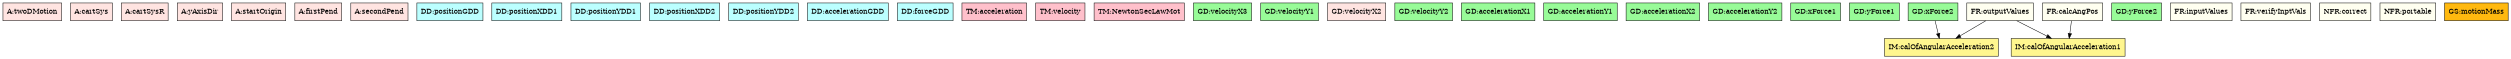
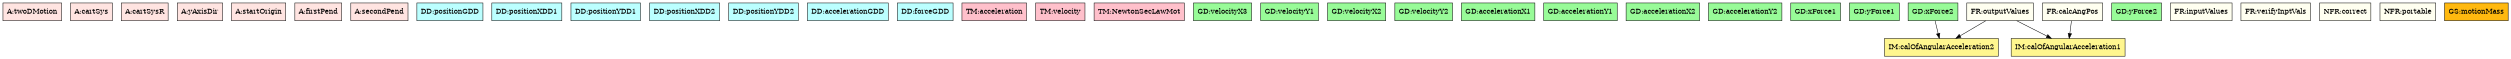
  digraph {
    node [color=black fillcolor=palegreen shape=box style=filled]
    n1 [fillcolor=mistyrose label="A:twoDMotion"]
    n2 [fillcolor=mistyrose label="A:cartSys"]
    n3 [fillcolor=mistyrose label="A:cartSysR"]
    n4 [fillcolor=mistyrose label="A:yAxisDir"]
    n5 [fillcolor=mistyrose label="A:startOrigin"]
    n6 [fillcolor=mistyrose label="A:firstPend"]
    n7 [fillcolor=mistyrose label="A:secondPend"]
    n8 [fillcolor=paleturquoise1 label="DD:positionGDD"]
    n9 [fillcolor=paleturquoise1 label="DD:positionXDD1"]
    n10 [fillcolor=paleturquoise1 label="DD:positionYDD1"]
    n11 [fillcolor=paleturquoise1 label="DD:positionXDD2"]
    n12 [fillcolor=paleturquoise1 label="DD:positionYDD2"]
    n13 [fillcolor=paleturquoise1 label="DD:accelerationGDD"]
    n14 [fillcolor=paleturquoise1 label="DD:forceGDD"]
    n15 [fillcolor=pink label="TM:acceleration"]
    n16 [fillcolor=pink label="TM:velocity"]
    n17 [fillcolor=pink label="TM:NewtonSecLawMot"]
    n18 [label="GD:velocityX3"]
    n19 [label="GD:velocityY1"]
-   n20 [fillcolor=mistyrose label="GD:velocityX2"]
+   n20 [label="GD:velocityX2"]
    n21 [label="GD:velocityY2"]
    n22 [label="GD:accelerationX1"]
    n23 [label="GD:accelerationY1"]
    n24 [label="GD:accelerationX2"]
    n25 [label="GD:accelerationY2"]
    n26 [label="GD:xForce1"]
    n27 [label="GD:yForce1"]
    n28 [label="GD:xForce2"]
    n29 [label="GD:yForce2"]
    n30 [fillcolor=khaki1 label="IM:calOfAngularAcceleration1"]
    n31 [fillcolor=khaki1 label="IM:calOfAngularAcceleration2"]
    n32 [fillcolor=ivory label="FR:calcAngPos"]
    n33 [fillcolor=ivory label="FR:outputValues"]
    n34 [fillcolor=ivory label="FR:inputValues"]
    n35 [fillcolor=ivory label="FR:verifyInptVals"]
    n36 [fillcolor=ivory label="NFR:correct"]
    n37 [fillcolor=ivory label="NFR:portable"]
    n38 [fillcolor=darkgoldenrod1 label="GS:motionMass"]
    subgraph sub_1 {
      rank=same
      n1
      n2
      n3
      n4
      n5
      n6
      n7
    }
    subgraph sub_2 {
      rank=same
      n8
      n9
      n10
      n11
      n12
      n13
      n14
    }
    subgraph sub_3 {
      rank=same
      n15
      n16
      n17
    }
    subgraph sub_4 {
      rank=same
      n18
      n19
      n20
      n21
      n22
      n23
      n24
      n25
      n26
      n27
      n28
      n29
    }
    subgraph sub_5 {
      rank=same
      n30
      n31
    }
    subgraph sub_6 {
      rank=same
      n32
      n33
      n34
      n35
      n36
      n37
    }
    subgraph sub_7 {
      rank=same
      n38
    }
    n28 -> n31
    n32 -> n30
    n33 -> n30
    n33 -> n31
  }
